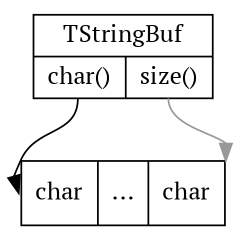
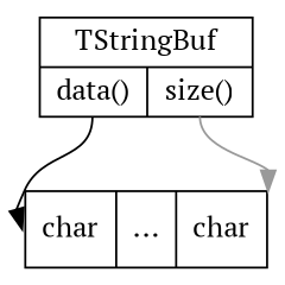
  digraph {
    nodesep=1
    fontname="PT Serif"
    node [shape=record fontname="PT Serif"]
    edge [fontname="PT Serif"]
-   n1 [label="{TStringBuf|{<f0>char()|<f1>size()}}"]
+   n1 [label="{TStringBuf|{<f0>data()|<f1>size()}}"]
    n2 [label="char|...|char"]
    n1 -> n2 [headport=w tailport=f0]
    n1 -> n2 [color=grey60 headport=ne tailport=f1]
  }
